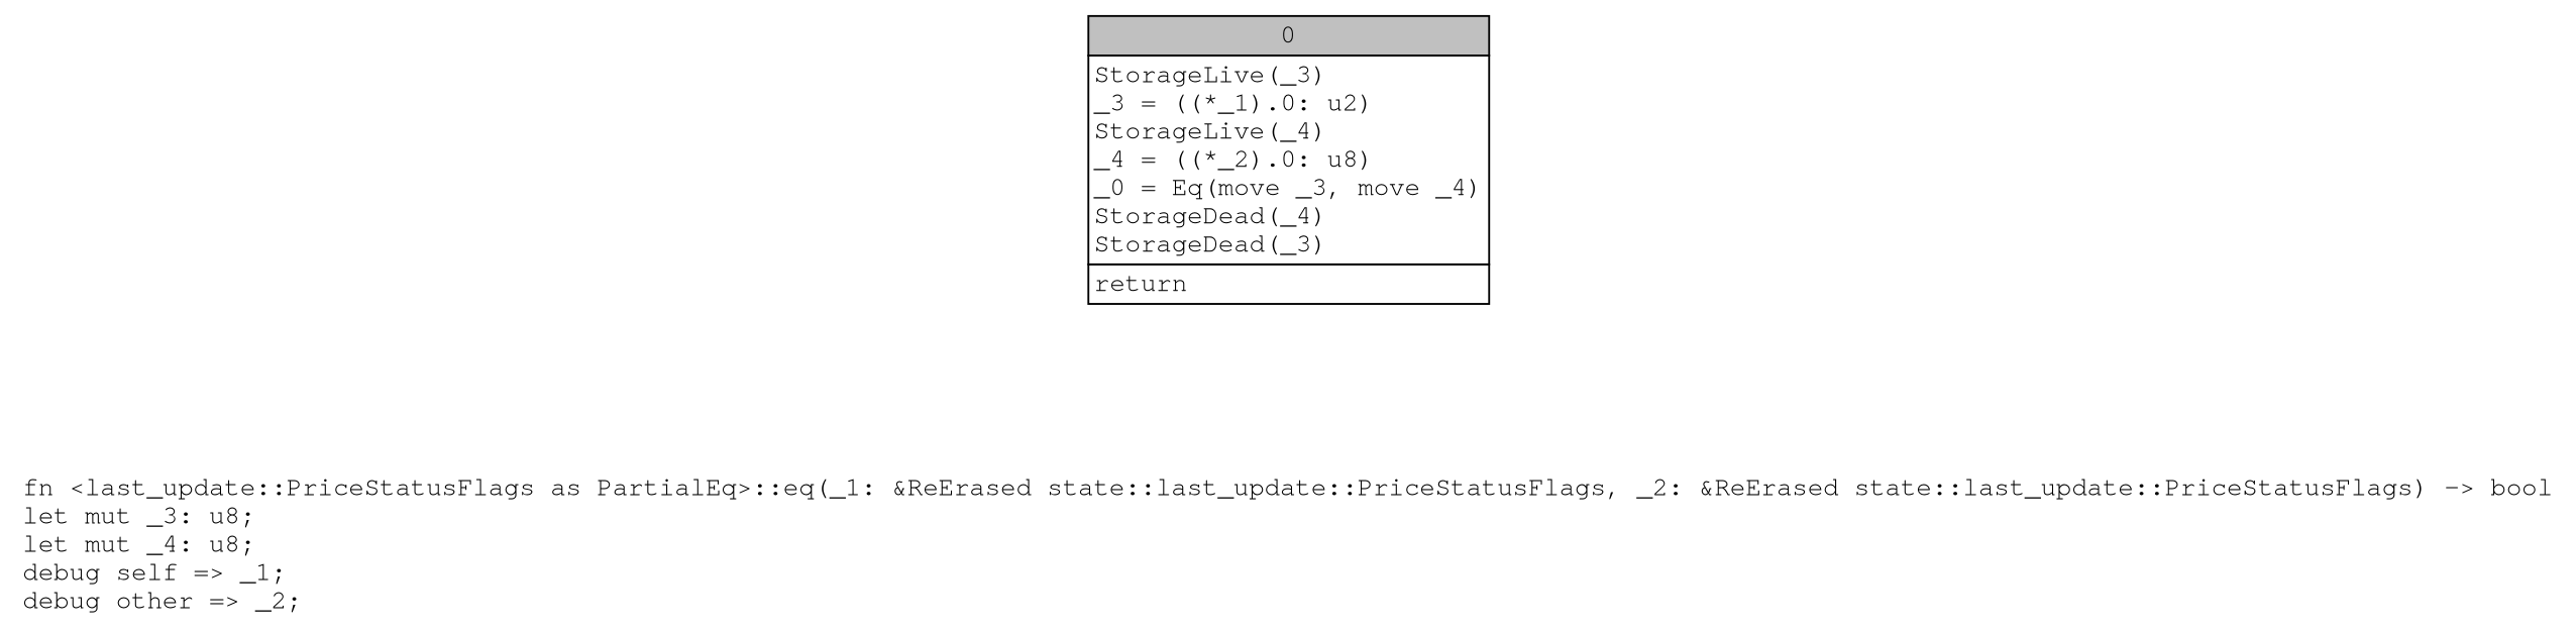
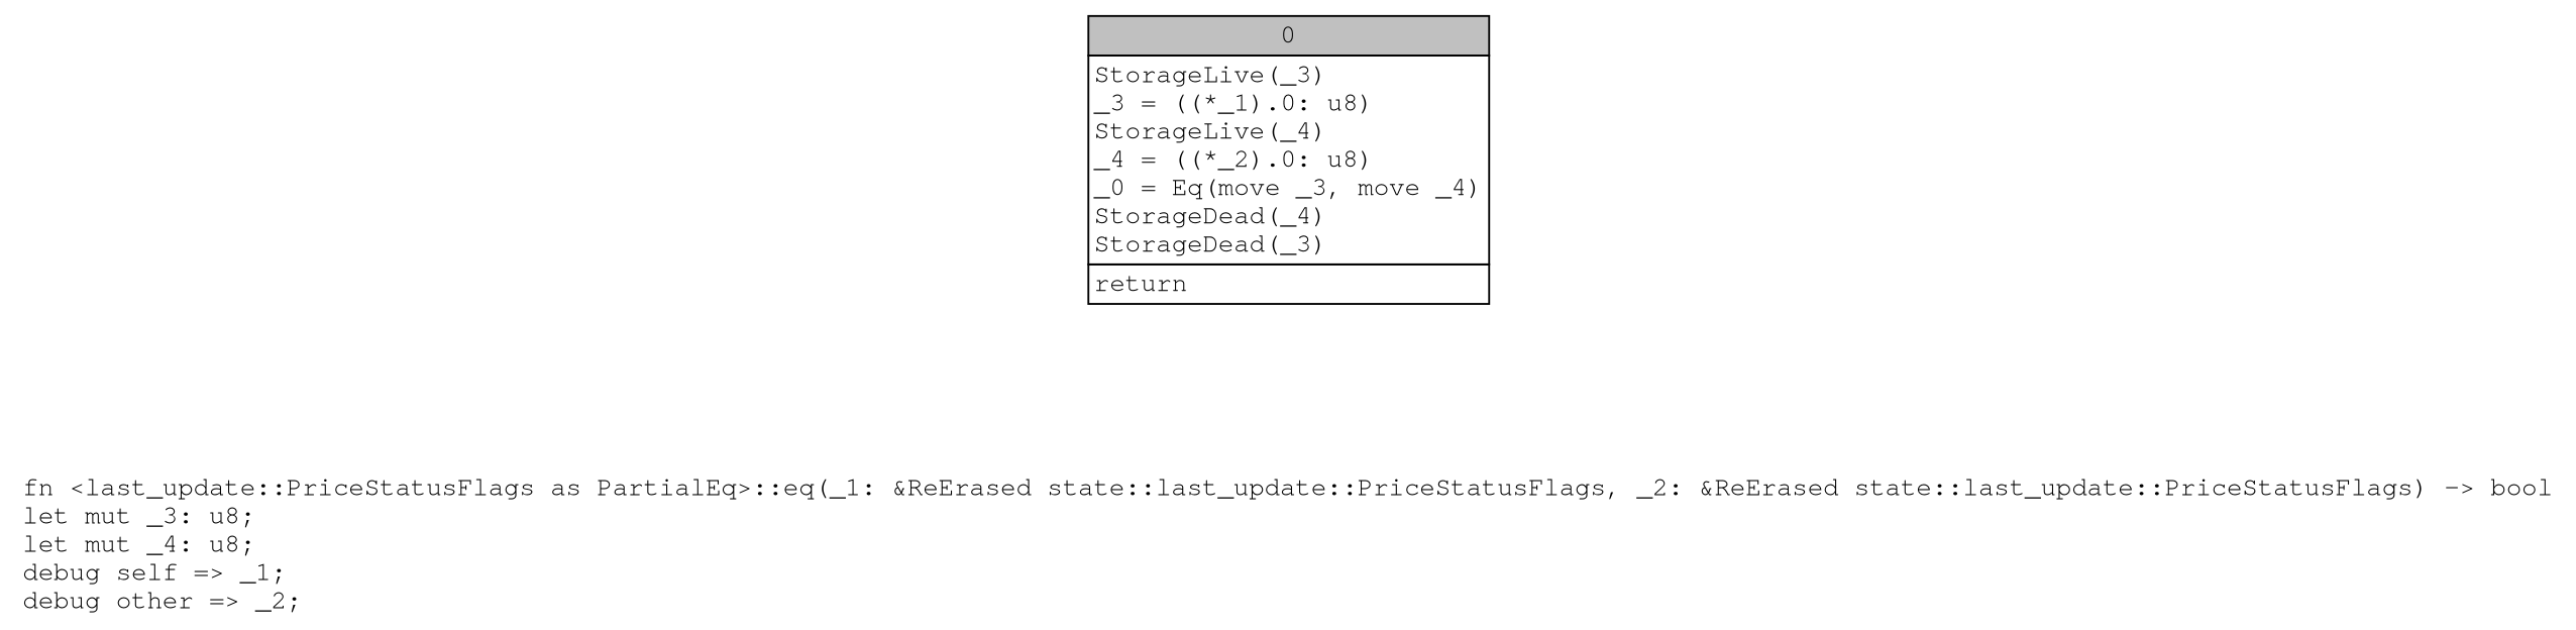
  digraph {
    fontname="Courier, monospace"
    label=<fn &lt;last_update::PriceStatusFlags as PartialEq&gt;::eq(_1: &amp;ReErased state::last_update::PriceStatusFlags, _2: &amp;ReErased state::last_update::PriceStatusFlags) -&gt; bool<br align="left"/>let mut _3: u8;<br align="left"/>let mut _4: u8;<br align="left"/>debug self =&gt; _1;<br align="left"/>debug other =&gt; _2;<br align="left"/>>
    rankdir=LR
-   n1 [fontname="Courier, monospace" label=<<table border="0" cellborder="1" cellspacing="0"><tr><td bgcolor="gray" align="center" colspan="1">0</td></tr><tr><td align="left" balign="left">StorageLive(_3)<br/>_3 = ((*_1).0: u2)<br/>StorageLive(_4)<br/>_4 = ((*_2).0: u8)<br/>_0 = Eq(move _3, move _4)<br/>StorageDead(_4)<br/>StorageDead(_3)<br/></td></tr><tr><td align="left">return</td></tr></table>> shape=none]
+   n1 [fontname="Courier, monospace" label=<<table border="0" cellborder="1" cellspacing="0"><tr><td bgcolor="gray" align="center" colspan="1">0</td></tr><tr><td align="left" balign="left">StorageLive(_3)<br/>_3 = ((*_1).0: u8)<br/>StorageLive(_4)<br/>_4 = ((*_2).0: u8)<br/>_0 = Eq(move _3, move _4)<br/>StorageDead(_4)<br/>StorageDead(_3)<br/></td></tr><tr><td align="left">return</td></tr></table>> shape=none]
  }
